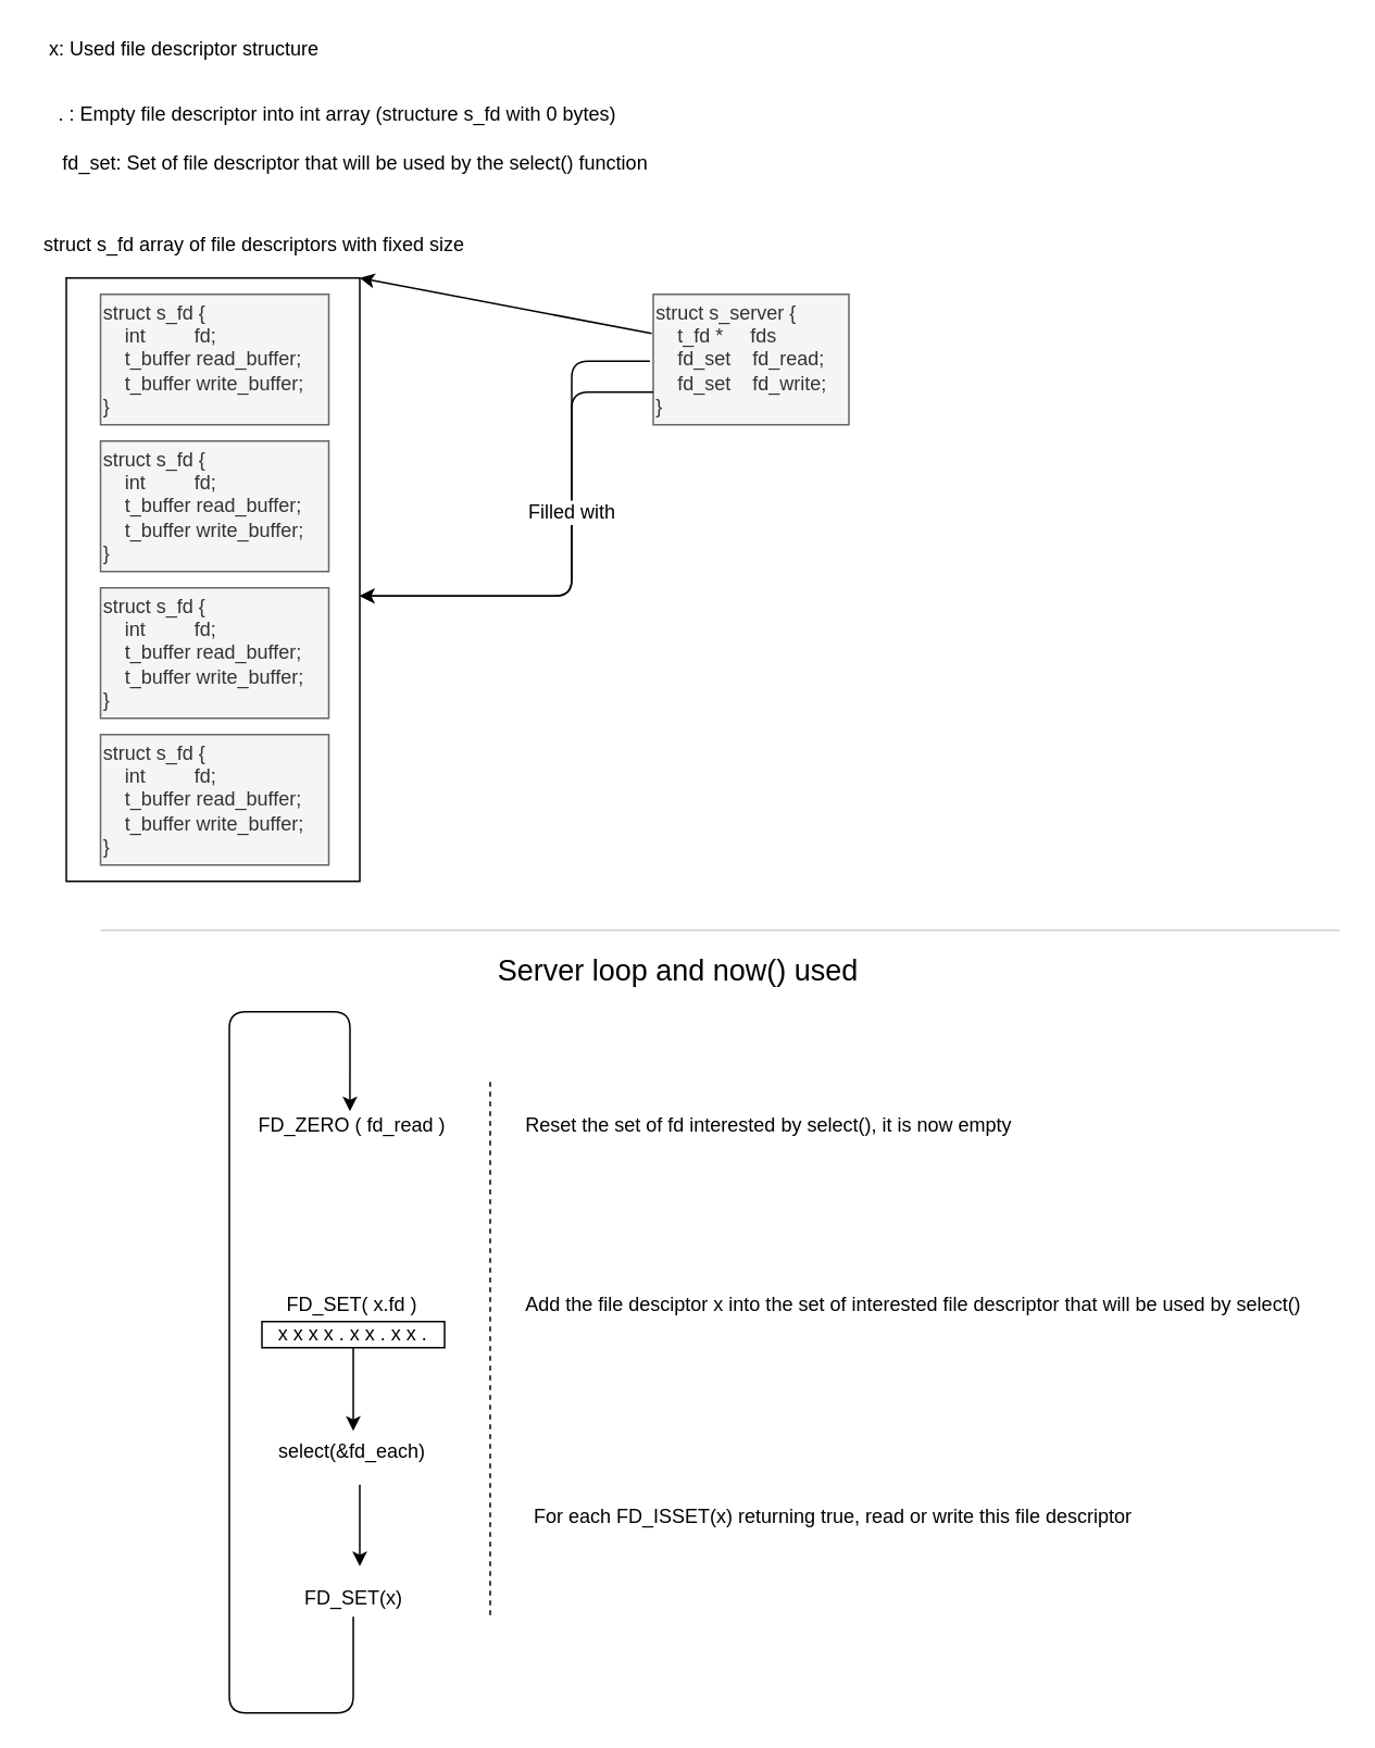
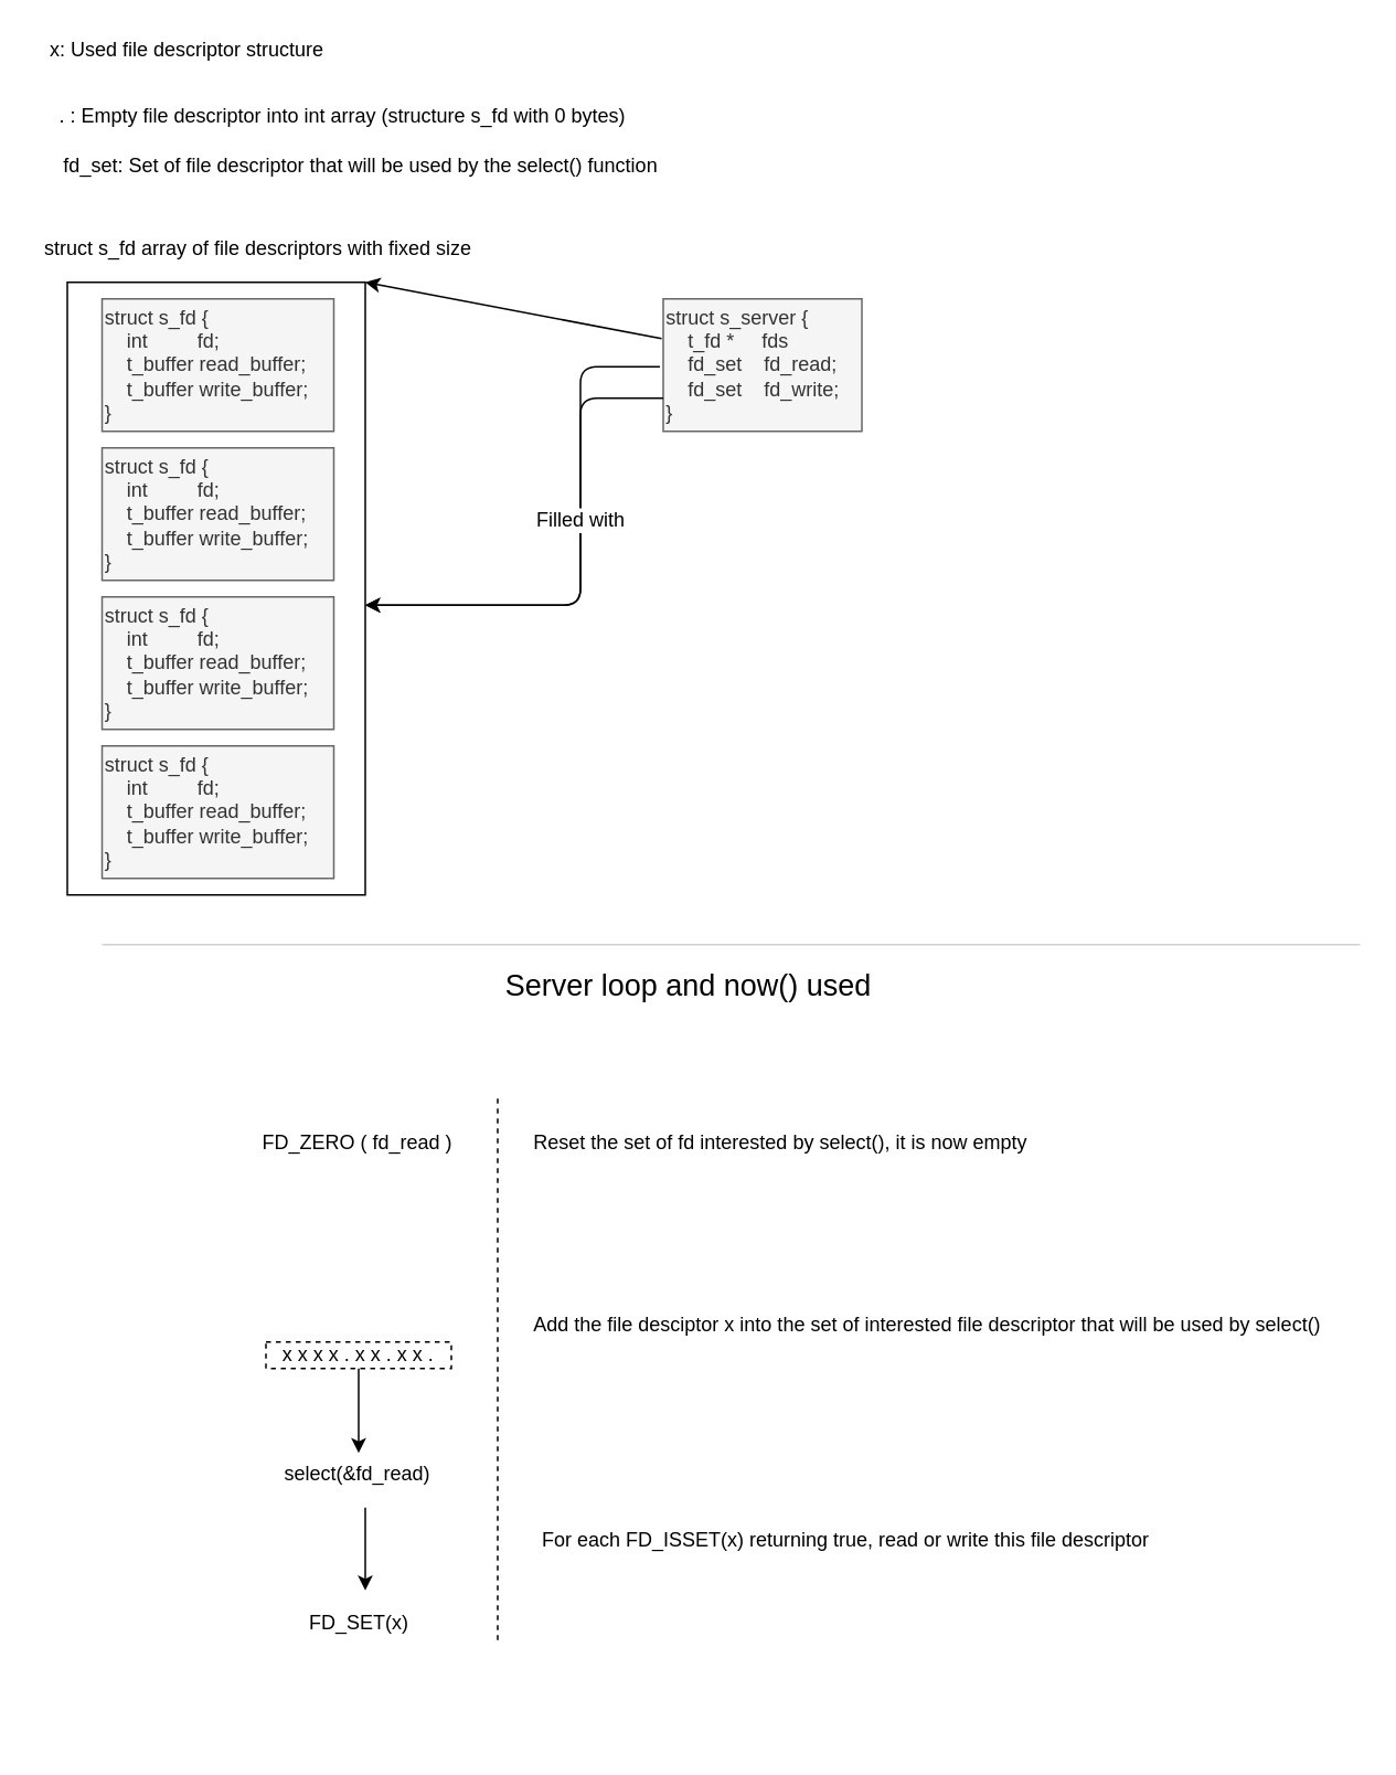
  <mxCell id="0" />
  <mxCell id="1" parent="0" />
  <mxCell id="2" value="" style="rounded=0;whiteSpace=wrap;html=1;align=left;" vertex="1" parent="1"><mxGeometry x="40" y="170" width="180" height="370" as="geometry" /></mxCell>
  <mxCell id="3" value="x: Used file descriptor structure" style="text;html=1;align=center;verticalAlign=middle;resizable=0;points=[];;autosize=1;" vertex="1" parent="1"><mxGeometry x="22" y="20" width="180" height="20" as="geometry" /></mxCell>
  <mxCell id="4" value="struct s_fd array of file descriptors with fixed size" style="text;html=1;align=center;verticalAlign=middle;resizable=0;points=[];;autosize=1;" vertex="1" parent="1"><mxGeometry x="20" y="140" width="270" height="20" as="geometry" /></mxCell>
  <mxCell id="5" value=". : Empty file descriptor into int array (structure s_fd with 0 bytes)" style="text;html=1;align=center;verticalAlign=middle;resizable=0;points=[];;autosize=1;" vertex="1" parent="1"><mxGeometry x="26" y="60" width="360" height="20" as="geometry" /></mxCell>
  <mxCell id="6" value="fd_set: Set of file descriptor that will be used by the select() function" style="text;html=1;align=center;verticalAlign=middle;resizable=0;points=[];;autosize=1;" vertex="1" parent="1"><mxGeometry x="32" y="90" width="370" height="20" as="geometry" /></mxCell>
  <mxCell id="7" value="struct s_fd {&lt;br&gt;&amp;nbsp; &amp;nbsp; int&amp;nbsp; &amp;nbsp; &amp;nbsp; &amp;nbsp; &amp;nbsp;fd;&lt;br&gt;&amp;nbsp; &amp;nbsp; t_buffer read_buffer;&lt;br&gt;&amp;nbsp; &amp;nbsp; t_buffer write_buffer;&lt;br&gt;}" style="text;html=1;align=left;verticalAlign=middle;resizable=0;points=[];;autosize=1;fillColor=#f5f5f5;strokeColor=#666666;fontColor=#333333;" vertex="1" parent="1"><mxGeometry x="61" y="180" width="140" height="80" as="geometry" /></mxCell>
  <mxCell id="8" value="struct s_server {&lt;br&gt;&lt;div&gt;&amp;nbsp; &amp;nbsp; t_fd *&amp;nbsp; &amp;nbsp; &amp;nbsp;fds&lt;/div&gt;&lt;div&gt;&amp;nbsp; &amp;nbsp; fd_set&amp;nbsp; &amp;nbsp; fd_read;&lt;/div&gt;&lt;div&gt;&amp;nbsp; &amp;nbsp; fd_set&amp;nbsp; &amp;nbsp; fd_write;&lt;/div&gt;}" style="text;html=1;align=left;verticalAlign=middle;resizable=0;points=[];;autosize=1;fillColor=#f5f5f5;strokeColor=#666666;fontColor=#333333;" vertex="1" parent="1"><mxGeometry x="400" y="180" width="120" height="80" as="geometry" /></mxCell>
  <mxCell id="9" value="FD_ZERO ( fd_read )" style="text;html=1;align=center;verticalAlign=middle;resizable=0;points=[];;autosize=1;" vertex="1" parent="1"><mxGeometry x="150" y="680" width="130" height="20" as="geometry" /></mxCell>
- <mxCell id="10" value="FD_SET( x.fd )" style="text;html=1;align=center;verticalAlign=middle;resizable=0;points=[];;autosize=1;" vertex="1" parent="1"><mxGeometry x="165" y="790" width="100" height="20" as="geometry" /></mxCell>
- <mxCell id="11" value="x x x x . x x . x x ." style="rounded=0;whiteSpace=wrap;html=1;" vertex="1" parent="1"><mxGeometry x="160" y="810" width="112" height="16" as="geometry" /></mxCell>
+ <mxCell id="11" value="x x x x . x x . x x ." style="rounded=0;whiteSpace=wrap;html=1;dashed=1;" vertex="1" parent="1"><mxGeometry x="160" y="810" width="112" height="16" as="geometry" /></mxCell>
  <mxCell id="12" value="FD_SET(x)" style="text;html=1;align=center;verticalAlign=middle;resizable=0;points=[];;autosize=1;" vertex="1" parent="1"><mxGeometry x="171" y="970" width="90" height="20" as="geometry" /></mxCell>
  <mxCell id="13" value="Reset the set of fd interested by select(), it is now empty" style="text;html=1;align=left;verticalAlign=middle;resizable=0;points=[];;autosize=1;" vertex="1" parent="1"><mxGeometry x="320" y="680" width="310" height="20" as="geometry" /></mxCell>
  <mxCell id="14" value="For each FD_ISSET(x) returning true, read or write this file descriptor" style="text;html=1;align=center;verticalAlign=middle;resizable=0;points=[];;autosize=1;" vertex="1" parent="1"><mxGeometry x="320" y="920" width="380" height="20" as="geometry" /></mxCell>
  <mxCell id="15" value="" style="endArrow=classic;html=1;" edge="1" parent="1"><mxGeometry width="50" height="50" relative="1" as="geometry"><mxPoint x="220" y="910" as="sourcePoint" /><mxPoint x="220" y="960" as="targetPoint" /><Array as="points" /></mxGeometry></mxCell>
  <mxCell id="16" value="Add the file desciptor x into the set of interested file descriptor that will be used by select()" style="text;html=1;align=left;verticalAlign=middle;resizable=0;points=[];;autosize=1;" vertex="1" parent="1"><mxGeometry x="320" y="790" width="490" height="20" as="geometry" /></mxCell>
  <mxCell id="17" value="" style="endArrow=none;dashed=1;html=1;" edge="1" parent="1"><mxGeometry width="50" height="50" relative="1" as="geometry"><mxPoint x="300" y="990" as="sourcePoint" /><mxPoint x="300" y="660" as="targetPoint" /></mxGeometry></mxCell>
  <mxCell id="18" value="" style="endArrow=classic;html=1;exitX=0.5;exitY=1;exitDx=0;exitDy=0;" edge="1" parent="1" source="11"><mxGeometry width="50" height="50" relative="1" as="geometry"><mxPoint x="209.5" y="826" as="sourcePoint" /><mxPoint x="216" y="877" as="targetPoint" /><Array as="points" /></mxGeometry></mxCell>
- <mxCell id="19" value="select(&amp;amp;fd_each)" style="text;html=1;align=center;verticalAlign=middle;resizable=0;points=[];;autosize=1;" vertex="1" parent="1"><mxGeometry x="165" y="880" width="100" height="20" as="geometry" /></mxCell>
- <mxCell id="20" value="" style="endArrow=classic;html=1;exitX=0.5;exitY=1.05;exitDx=0;exitDy=0;exitPerimeter=0;entryX=0.492;entryY=0.05;entryDx=0;entryDy=0;entryPerimeter=0;" edge="1" parent="1" source="12" target="9"><mxGeometry width="50" height="50" relative="1" as="geometry"><mxPoint x="250" y="1050" as="sourcePoint" /><mxPoint x="214" y="680" as="targetPoint" /><Array as="points"><mxPoint x="216" y="1050" /><mxPoint x="140" y="1050" /><mxPoint x="140" y="620" /><mxPoint x="214" y="620" /></Array></mxGeometry></mxCell>
+ <mxCell id="19" value="select(&amp;amp;fd_read)" style="text;html=1;align=center;verticalAlign=middle;resizable=0;points=[];;autosize=1;" vertex="1" parent="1"><mxGeometry x="165" y="880" width="100" height="20" as="geometry" /></mxCell>
  <mxCell id="21" value="" style="endArrow=classic;html=1;entryX=1;entryY=0;entryDx=0;entryDy=0;exitX=-0.008;exitY=0.3;exitDx=0;exitDy=0;exitPerimeter=0;" edge="1" parent="1" source="8" target="2"><mxGeometry width="50" height="50" relative="1" as="geometry"><mxPoint x="20" y="940" as="sourcePoint" /><mxPoint x="70" y="890" as="targetPoint" /></mxGeometry></mxCell>
  <mxCell id="22" value="" style="endArrow=classic;html=1;exitX=-0.017;exitY=0.513;exitDx=0;exitDy=0;exitPerimeter=0;" edge="1" parent="1" source="8"><mxGeometry width="50" height="50" relative="1" as="geometry"><mxPoint x="340" y="250" as="sourcePoint" /><mxPoint x="220" y="365" as="targetPoint" /><Array as="points"><mxPoint x="350" y="221" /><mxPoint x="350" y="365" /></Array></mxGeometry></mxCell>
  <mxCell id="23" value="" style="endArrow=classic;html=1;" edge="1" parent="1"><mxGeometry width="50" height="50" relative="1" as="geometry"><mxPoint x="400" y="240" as="sourcePoint" /><mxPoint x="220" y="365" as="targetPoint" /><Array as="points"><mxPoint x="350" y="240" /><mxPoint x="350" y="365" /></Array></mxGeometry></mxCell>
  <mxCell id="24" value="Filled with" style="text;html=1;align=center;verticalAlign=middle;resizable=0;points=[];;labelBackgroundColor=#ffffff;" vertex="1" connectable="0" parent="23"><mxGeometry x="-0.191" y="-1" relative="1" as="geometry"><mxPoint as="offset" /></mxGeometry></mxCell>
  <mxCell id="25" value="struct s_fd {&lt;br&gt;&amp;nbsp; &amp;nbsp; int&amp;nbsp; &amp;nbsp; &amp;nbsp; &amp;nbsp; &amp;nbsp;fd;&lt;br&gt;&amp;nbsp; &amp;nbsp; t_buffer read_buffer;&lt;br&gt;&amp;nbsp; &amp;nbsp; t_buffer write_buffer;&lt;br&gt;}" style="text;html=1;align=left;verticalAlign=middle;resizable=0;points=[];;autosize=1;fillColor=#f5f5f5;strokeColor=#666666;fontColor=#333333;" vertex="1" parent="1"><mxGeometry x="61" y="270" width="140" height="80" as="geometry" /></mxCell>
  <mxCell id="26" value="struct s_fd {&lt;br&gt;&amp;nbsp; &amp;nbsp; int&amp;nbsp; &amp;nbsp; &amp;nbsp; &amp;nbsp; &amp;nbsp;fd;&lt;br&gt;&amp;nbsp; &amp;nbsp; t_buffer read_buffer;&lt;br&gt;&amp;nbsp; &amp;nbsp; t_buffer write_buffer;&lt;br&gt;}" style="text;html=1;align=left;verticalAlign=middle;resizable=0;points=[];;autosize=1;fillColor=#f5f5f5;strokeColor=#666666;fontColor=#333333;" vertex="1" parent="1"><mxGeometry x="61" y="360" width="140" height="80" as="geometry" /></mxCell>
  <mxCell id="27" value="struct s_fd {&lt;br&gt;&amp;nbsp; &amp;nbsp; int&amp;nbsp; &amp;nbsp; &amp;nbsp; &amp;nbsp; &amp;nbsp;fd;&lt;br&gt;&amp;nbsp; &amp;nbsp; t_buffer read_buffer;&lt;br&gt;&amp;nbsp; &amp;nbsp; t_buffer write_buffer;&lt;br&gt;}" style="text;html=1;align=left;verticalAlign=middle;resizable=0;points=[];;autosize=1;fillColor=#f5f5f5;strokeColor=#666666;fontColor=#333333;" vertex="1" parent="1"><mxGeometry x="61" y="450" width="140" height="80" as="geometry" /></mxCell>
  <mxCell id="28" value="" style="endArrow=none;html=1;strokeColor=#CFCFCF;" edge="1" parent="1"><mxGeometry width="50" height="50" relative="1" as="geometry"><mxPoint x="61" y="570" as="sourcePoint" /><mxPoint x="821" y="570" as="targetPoint" /></mxGeometry></mxCell>
  <mxCell id="29" value="Server loop and now() used" style="text;html=1;align=center;verticalAlign=middle;resizable=0;points=[];;autosize=1;fontSize=18;" vertex="1" parent="1"><mxGeometry x="290" y="580" width="250" height="30" as="geometry" /></mxCell>
